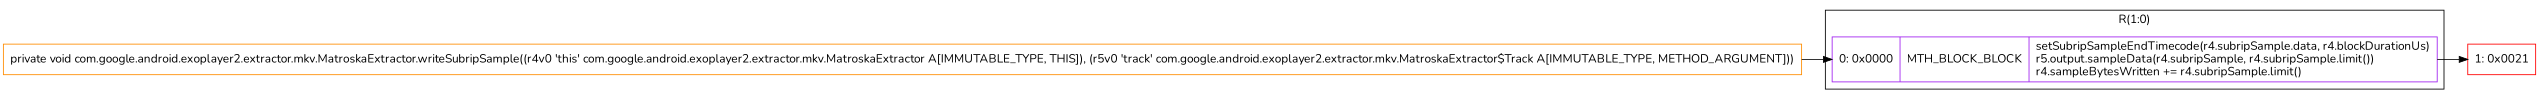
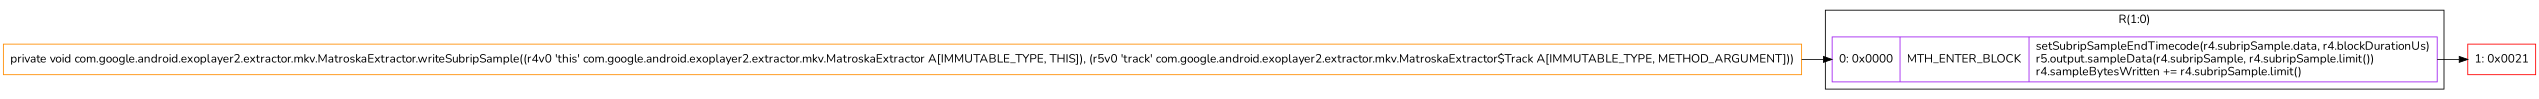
  digraph {
    rankdir=LR
    fontname=Nunito
    node [shape=record fontname=Nunito]
    edge [fontname=Nunito]
-   n1 [color=purple label="{0\:\ 0x0000|MTH_BLOCK_BLOCK\l|setSubripSampleEndTimecode(r4.subripSample.data, r4.blockDurationUs)\lr5.output.sampleData(r4.subripSample, r4.subripSample.limit())\lr4.sampleBytesWritten += r4.subripSample.limit()\l}"]
+   n1 [color=purple label="{0\:\ 0x0000|MTH_ENTER_BLOCK\l|setSubripSampleEndTimecode(r4.subripSample.data, r4.blockDurationUs)\lr5.output.sampleData(r4.subripSample, r4.subripSample.limit())\lr4.sampleBytesWritten += r4.subripSample.limit()\l}"]
    n2 [color=red label="{1\:\ 0x0021}"]
    n3 [label="{private void com.google.android.exoplayer2.extractor.mkv.MatroskaExtractor.writeSubripSample((r4v0 'this' com.google.android.exoplayer2.extractor.mkv.MatroskaExtractor A[IMMUTABLE_TYPE, THIS]), (r5v0 'track' com.google.android.exoplayer2.extractor.mkv.MatroskaExtractor$Track A[IMMUTABLE_TYPE, METHOD_ARGUMENT])) }" color=darkorange]
    subgraph cluster_1 {
      label="R(1:0)"
      n1
    }
    n1 -> n2
    n3 -> n1
  }
